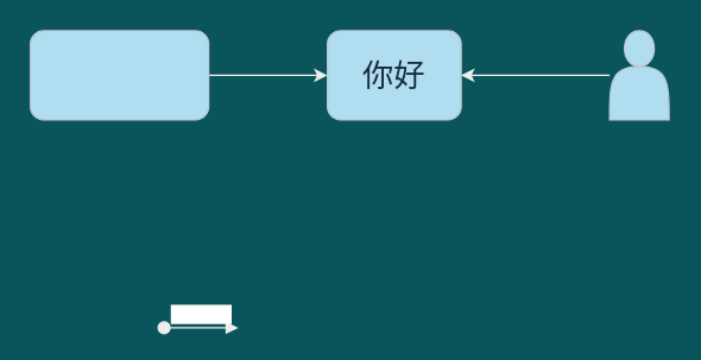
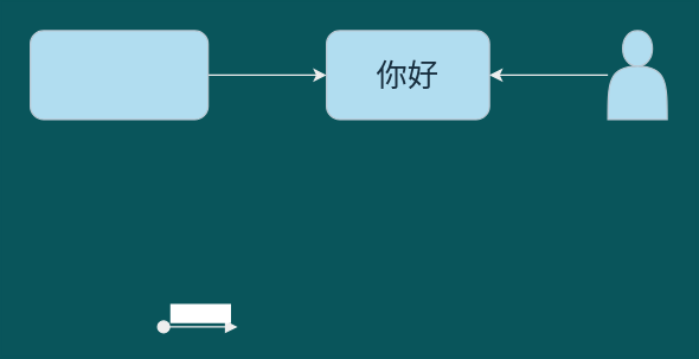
  <mxCell id="0" />
  <mxCell id="1" parent="0" />
  <mxCell id="2" value="" style="edgeStyle=orthogonalEdgeStyle;rounded=0;orthogonalLoop=1;jettySize=auto;html=1;strokeColor=#EEEEEE;fontColor=#FFFFFF;labelBackgroundColor=#09555B;" edge="1" parent="1" source="3" target="4"><mxGeometry relative="1" as="geometry" /></mxCell>
  <mxCell id="3" value="" style="rounded=1;whiteSpace=wrap;html=1;fillColor=#B1DDF0;strokeColor=#BAC8D3;fontColor=#182E3E;" vertex="1" parent="1"><mxGeometry x="20" y="20" width="120" height="60" as="geometry" /></mxCell>
- <mxCell id="4" value="&lt;font style=&quot;font-size: 21px&quot;&gt;你好&lt;/font&gt;" style="whiteSpace=wrap;html=1;rounded=1;align=center;fillColor=#B1DDF0;strokeColor=#BAC8D3;fontColor=#182E3E;" vertex="1" parent="1"><mxGeometry x="220" y="20" width="90" height="60" as="geometry" /></mxCell>
+ <mxCell id="4" value="&lt;font style=&quot;font-size: 21px&quot;&gt;你好&lt;/font&gt;" style="whiteSpace=wrap;html=1;rounded=1;align=center;fillColor=#B1DDF0;strokeColor=#BAC8D3;fontColor=#182E3E;" vertex="1" parent="1"><mxGeometry x="220" y="20" width="110" height="60" as="geometry" /></mxCell>
  <mxCell id="5" value="" style="edgeStyle=orthogonalEdgeStyle;curved=0;rounded=1;sketch=0;orthogonalLoop=1;jettySize=auto;html=1;fontColor=#FFFFFF;strokeColor=#EEEEEE;" edge="1" parent="1" source="6" target="4"><mxGeometry relative="1" as="geometry" /></mxCell>
  <mxCell id="6" value="" style="shape=actor;whiteSpace=wrap;html=1;rounded=0;sketch=0;fontColor=#182E3E;strokeColor=#BAC8D3;fillColor=#B1DDF0;" vertex="1" parent="1"><mxGeometry x="410" y="20" width="40" height="60" as="geometry" /></mxCell>
  <mxCell id="7" value="dispatch" style="html=1;verticalAlign=bottom;startArrow=oval;startFill=1;endArrow=block;startSize=8;fontColor=#FFFFFF;strokeColor=#EEEEEE;" edge="1" parent="1"><mxGeometry width="60" relative="1" as="geometry"><mxPoint x="110" y="220" as="sourcePoint" /><mxPoint x="160" y="220" as="targetPoint" /></mxGeometry></mxCell>
